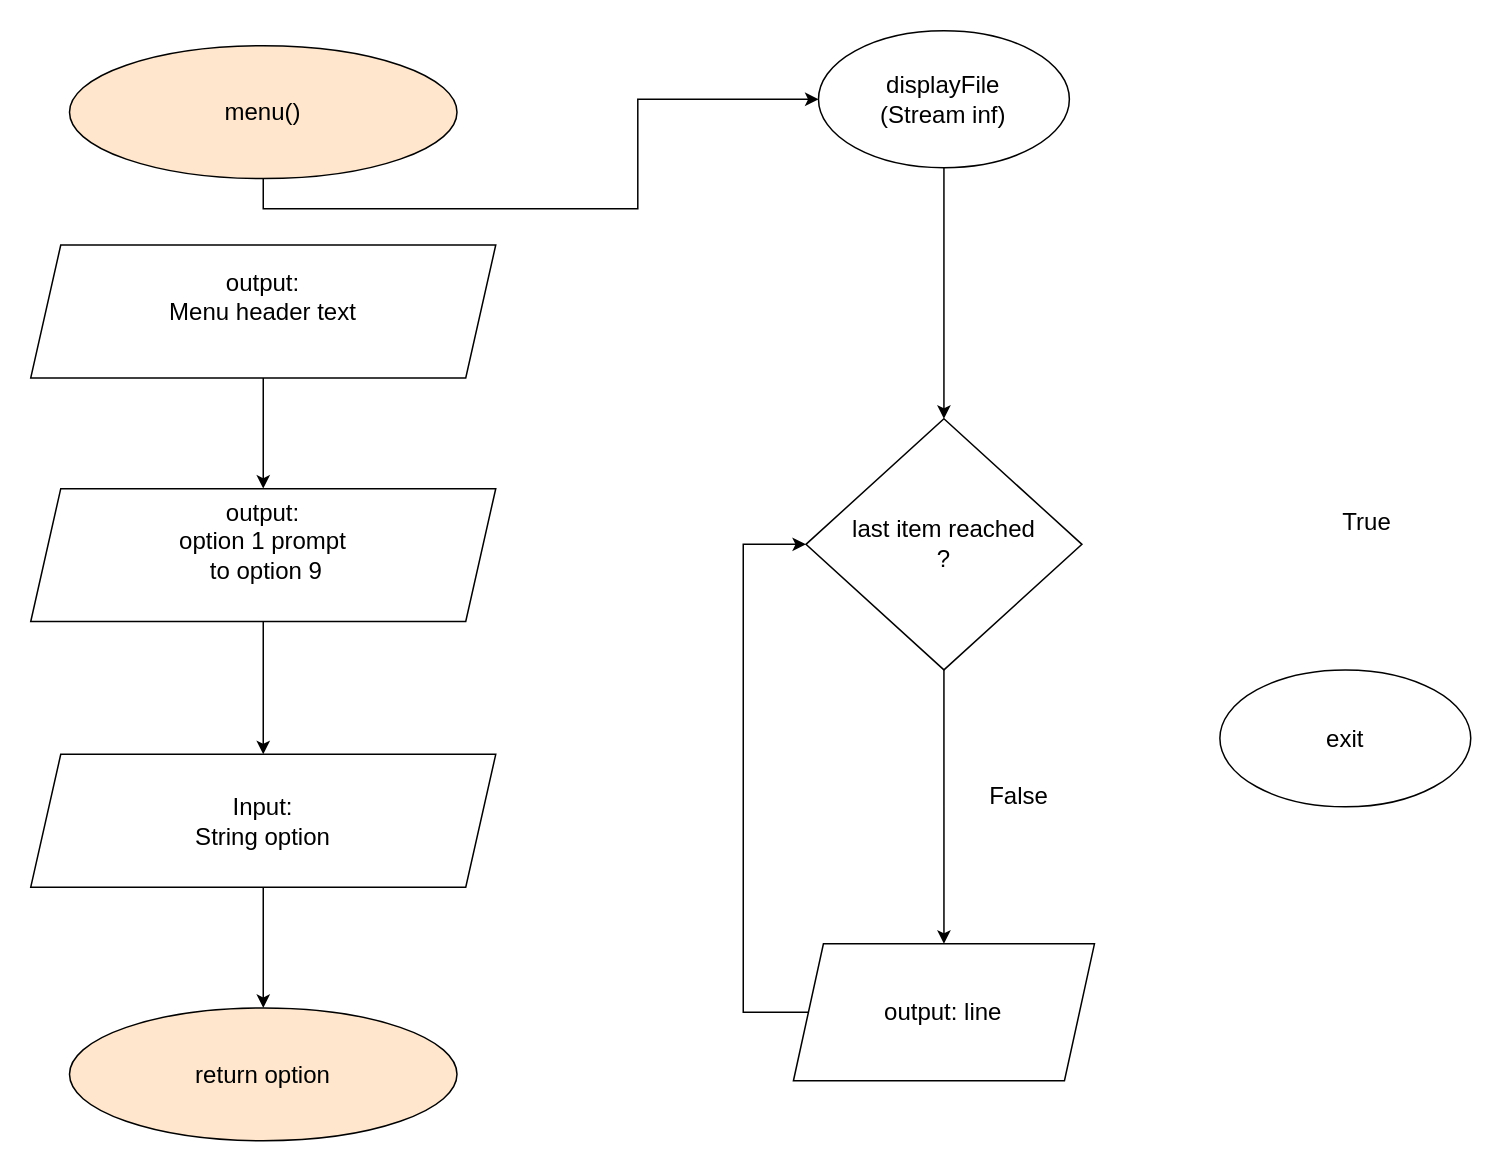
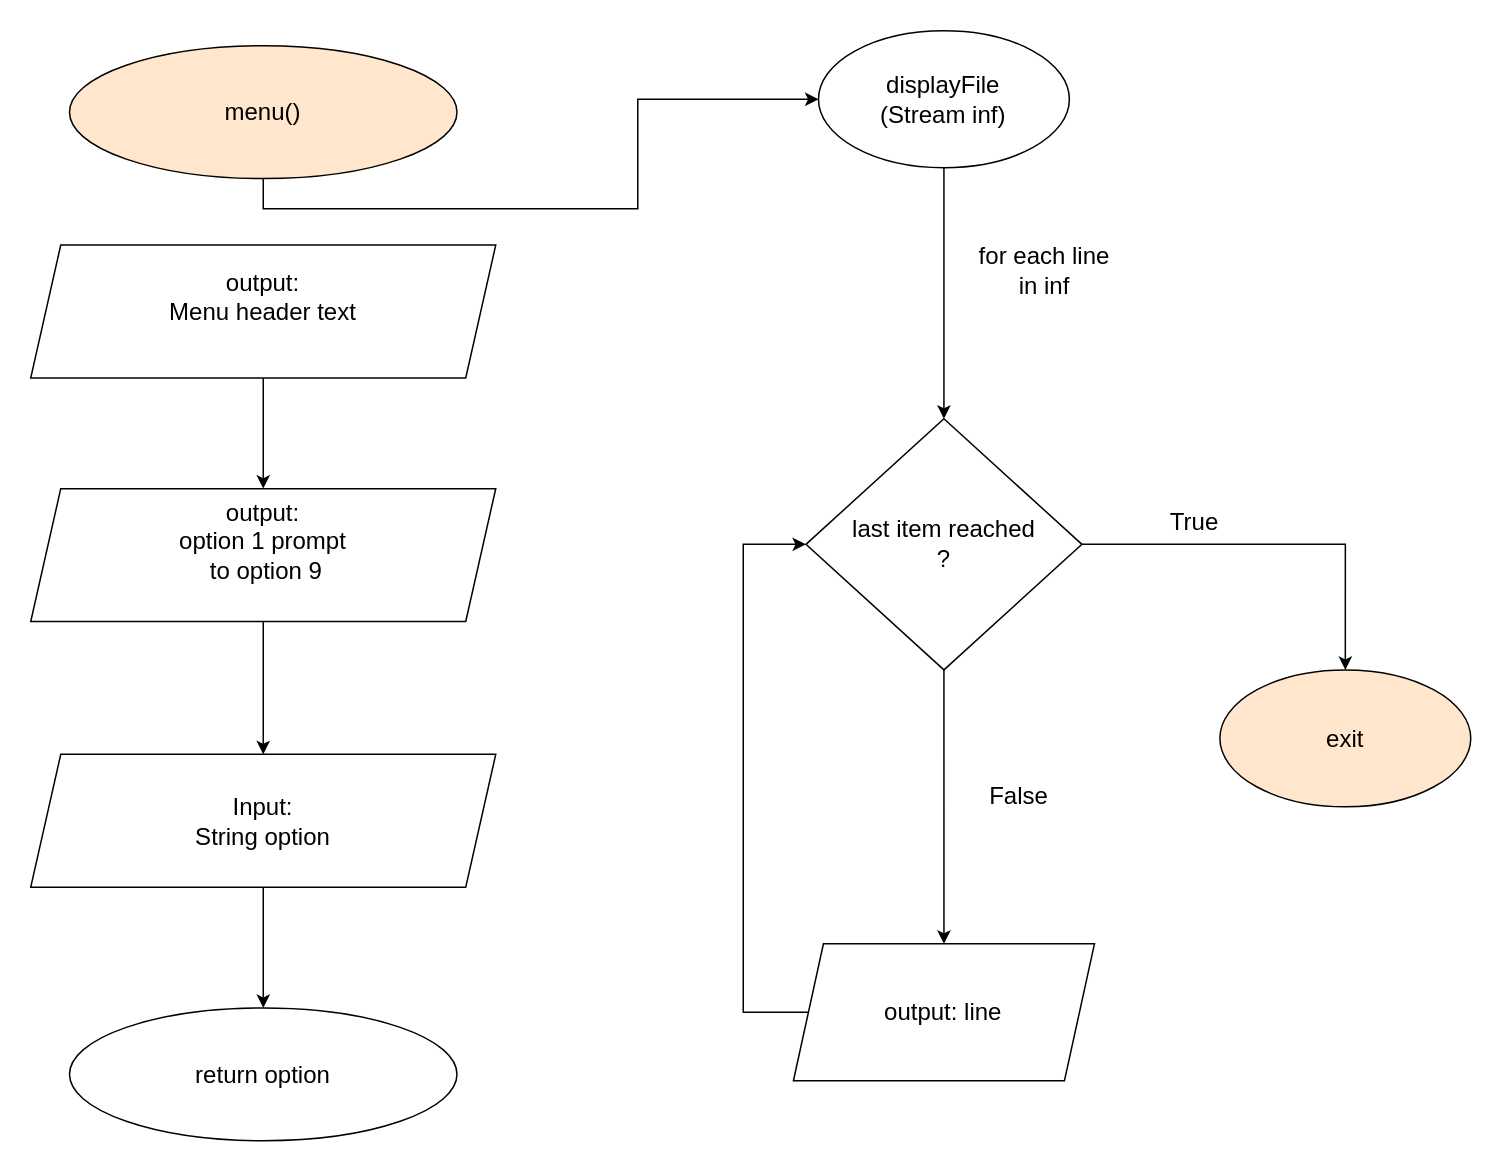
  <mxCell id="0" />
  <mxCell id="1" parent="0" />
  <mxCell id="2" value="" style="group;fontSize=16;" vertex="1" connectable="0" parent="1"><mxGeometry x="20" y="30" width="310" height="730" as="geometry" /></mxCell>
  <mxCell id="3" value="menu()" style="ellipse;whiteSpace=wrap;html=1;fontSize=16;fillColor=#ffe6cc;" vertex="1" parent="2"><mxGeometry x="25.833" width="258.333" height="88.574" as="geometry" /></mxCell>
  <mxCell id="4" style="edgeStyle=orthogonalEdgeStyle;rounded=0;orthogonalLoop=1;jettySize=auto;html=1;exitX=0.5;exitY=1;exitDx=0;exitDy=0;entryX=0.5;entryY=0;entryDx=0;entryDy=0;fontSize=16;" edge="1" parent="2" source="5" target="8"><mxGeometry relative="1" as="geometry" /></mxCell>
  <mxCell id="5" value="&lt;div style=&quot;font-size: 16px;&quot;&gt;&lt;font style=&quot;font-size: 16px;&quot;&gt;output:&lt;/font&gt;&lt;/div&gt;&lt;font style=&quot;font-size: 16px;&quot;&gt;Menu header text&lt;/font&gt;&lt;div style=&quot;font-size: 16px;&quot;&gt;&lt;br style=&quot;font-size: 16px;&quot;&gt;&lt;/div&gt;" style="shape=parallelogram;perimeter=parallelogramPerimeter;whiteSpace=wrap;html=1;fixedSize=1;fontSize=16;" vertex="1" parent="2"><mxGeometry y="132.861" width="310" height="88.574" as="geometry" /></mxCell>
  <mxCell id="6" style="edgeStyle=orthogonalEdgeStyle;rounded=0;orthogonalLoop=1;jettySize=auto;html=1;exitX=0.5;exitY=1;exitDx=0;exitDy=0;fontSize=16;" edge="1" parent="2" source="3" target="14"><mxGeometry relative="1" as="geometry" /></mxCell>
  <mxCell id="7" style="edgeStyle=orthogonalEdgeStyle;rounded=0;orthogonalLoop=1;jettySize=auto;html=1;exitX=0.5;exitY=1;exitDx=0;exitDy=0;entryX=0.5;entryY=0;entryDx=0;entryDy=0;fontSize=16;" edge="1" parent="2" source="8" target="10"><mxGeometry relative="1" as="geometry"><mxPoint x="154.354" y="620.02" as="targetPoint" /></mxGeometry></mxCell>
  <mxCell id="8" value="&lt;div style=&quot;font-size: 16px;&quot;&gt;&lt;font style=&quot;font-size: 16px;&quot;&gt;output:&lt;/font&gt;&lt;/div&gt;&lt;font style=&quot;font-size: 16px;&quot;&gt;option 1 prompt&lt;/font&gt;&lt;div style=&quot;font-size: 16px;&quot;&gt;&lt;font style=&quot;font-size: 16px;&quot;&gt;&amp;nbsp;to option 9&lt;/font&gt;&lt;div style=&quot;font-size: 16px;&quot;&gt;&lt;font style=&quot;font-size: 16px;&quot;&gt;&lt;br style=&quot;font-size: 16px;&quot;&gt;&lt;/font&gt;&lt;/div&gt;&lt;/div&gt;" style="shape=parallelogram;perimeter=parallelogramPerimeter;whiteSpace=wrap;html=1;fixedSize=1;fontSize=16;" vertex="1" parent="2"><mxGeometry y="295.248" width="310" height="88.574" as="geometry" /></mxCell>
  <mxCell id="9" style="edgeStyle=orthogonalEdgeStyle;rounded=0;orthogonalLoop=1;jettySize=auto;html=1;exitX=0.5;exitY=1;exitDx=0;exitDy=0;entryX=0.5;entryY=0;entryDx=0;entryDy=0;fontSize=16;" edge="1" parent="2" source="10" target="11"><mxGeometry relative="1" as="geometry" /></mxCell>
  <mxCell id="10" value="Input:&lt;div style=&quot;font-size: 16px;&quot;&gt;String option&lt;/div&gt;" style="shape=parallelogram;perimeter=parallelogramPerimeter;whiteSpace=wrap;html=1;fixedSize=1;fontSize=16;" vertex="1" parent="2"><mxGeometry y="472.396" width="310" height="88.574" as="geometry" /></mxCell>
- <mxCell id="11" value="return option" style="ellipse;whiteSpace=wrap;html=1;fontSize=16;fillColor=#ffe6cc;" vertex="1" parent="2"><mxGeometry x="25.833" y="641.426" width="258.333" height="88.574" as="geometry" /></mxCell>
+ <mxCell id="11" value="return option" style="ellipse;whiteSpace=wrap;html=1;fontSize=16;" vertex="1" parent="2"><mxGeometry x="25.833" y="641.426" width="258.333" height="88.574" as="geometry" /></mxCell>
  <mxCell id="12" value="" style="group;fontSize=16;" vertex="1" connectable="0" parent="1"><mxGeometry x="495" y="20" width="485" height="700" as="geometry" /></mxCell>
  <mxCell id="13" style="edgeStyle=orthogonalEdgeStyle;rounded=0;orthogonalLoop=1;jettySize=auto;html=1;exitX=0.5;exitY=1;exitDx=0;exitDy=0;fontSize=16;" edge="1" parent="12" source="14" target="17"><mxGeometry relative="1" as="geometry" /></mxCell>
  <mxCell id="14" value="displayFile&lt;div style=&quot;font-size: 16px;&quot;&gt;(&lt;span style=&quot;background-color: initial; font-size: 16px;&quot;&gt;Stream inf)&lt;/span&gt;&lt;/div&gt;" style="ellipse;whiteSpace=wrap;html=1;fontSize=16;" vertex="1" parent="12"><mxGeometry x="50.172" width="167.241" height="91.304" as="geometry" /></mxCell>
+ <mxCell id="15" style="edgeStyle=orthogonalEdgeStyle;rounded=0;orthogonalLoop=1;jettySize=auto;html=1;exitX=1;exitY=0.5;exitDx=0;exitDy=0;entryX=0.5;entryY=0;entryDx=0;entryDy=0;fontSize=16;" edge="1" parent="12" source="17" target="19"><mxGeometry relative="1" as="geometry" /></mxCell>
  <mxCell id="16" style="edgeStyle=orthogonalEdgeStyle;rounded=0;orthogonalLoop=1;jettySize=auto;html=1;exitX=0.5;exitY=1;exitDx=0;exitDy=0;fontSize=16;" edge="1" parent="12" source="17" target="21"><mxGeometry relative="1" as="geometry" /></mxCell>
  <mxCell id="17" value="&lt;font style=&quot;font-size: 16px;&quot;&gt;last item reached&lt;/font&gt;&lt;div style=&quot;font-size: 16px;&quot;&gt;&lt;font style=&quot;font-size: 16px;&quot;&gt;?&lt;/font&gt;&lt;/div&gt;" style="rhombus;whiteSpace=wrap;html=1;fontSize=16;" vertex="1" parent="12"><mxGeometry x="41.81" y="258.696" width="183.966" height="167.391" as="geometry" /></mxCell>
- <mxCell id="19" value="exit" style="ellipse;whiteSpace=wrap;html=1;fontSize=16;" vertex="1" parent="12"><mxGeometry x="317.759" y="426.087" width="167.241" height="91.304" as="geometry" /></mxCell>
+ <mxCell id="18" value="for each line in inf" style="text;html=1;align=center;verticalAlign=middle;whiteSpace=wrap;rounded=0;fontSize=16;" vertex="1" parent="12"><mxGeometry x="150.517" y="136.957" width="100.345" height="45.652" as="geometry" /></mxCell>
+ <mxCell id="19" value="exit" style="ellipse;whiteSpace=wrap;html=1;fontSize=16;fillColor=#ffe6cc;" vertex="1" parent="12"><mxGeometry x="317.759" y="426.087" width="167.241" height="91.304" as="geometry" /></mxCell>
  <mxCell id="20" style="edgeStyle=orthogonalEdgeStyle;rounded=0;orthogonalLoop=1;jettySize=auto;html=1;exitX=0;exitY=0.5;exitDx=0;exitDy=0;entryX=0;entryY=0.5;entryDx=0;entryDy=0;fontSize=16;" edge="1" parent="12" source="21" target="17"><mxGeometry relative="1" as="geometry"><Array as="points"><mxPoint y="654.348" /><mxPoint y="342.391" /></Array></mxGeometry></mxCell>
  <mxCell id="21" value="output: line" style="shape=parallelogram;perimeter=parallelogramPerimeter;whiteSpace=wrap;html=1;fixedSize=1;fontSize=16;" vertex="1" parent="12"><mxGeometry x="33.448" y="608.696" width="200.69" height="91.304" as="geometry" /></mxCell>
- <mxCell id="22" value="True" style="text;html=1;align=center;verticalAlign=middle;whiteSpace=wrap;rounded=0;fontSize=16;" vertex="1" parent="12"><mxGeometry x="365.862" y="304.348" width="100.345" height="45.652" as="geometry" /></mxCell>
+ <mxCell id="22" value="True" style="text;html=1;align=center;verticalAlign=middle;whiteSpace=wrap;rounded=0;fontSize=16;" vertex="1" parent="12"><mxGeometry x="250.862" y="304.348" width="100.345" height="45.652" as="geometry" /></mxCell>
  <mxCell id="23" value="False" style="text;html=1;align=center;verticalAlign=middle;whiteSpace=wrap;rounded=0;fontSize=16;" vertex="1" parent="12"><mxGeometry x="133.793" y="486.957" width="100.345" height="45.652" as="geometry" /></mxCell>
